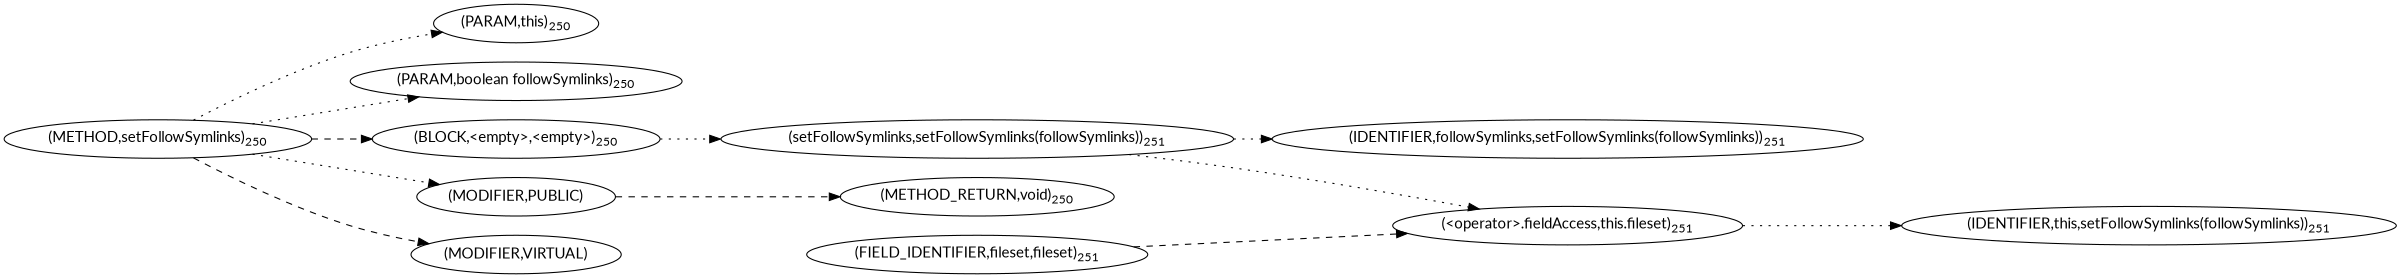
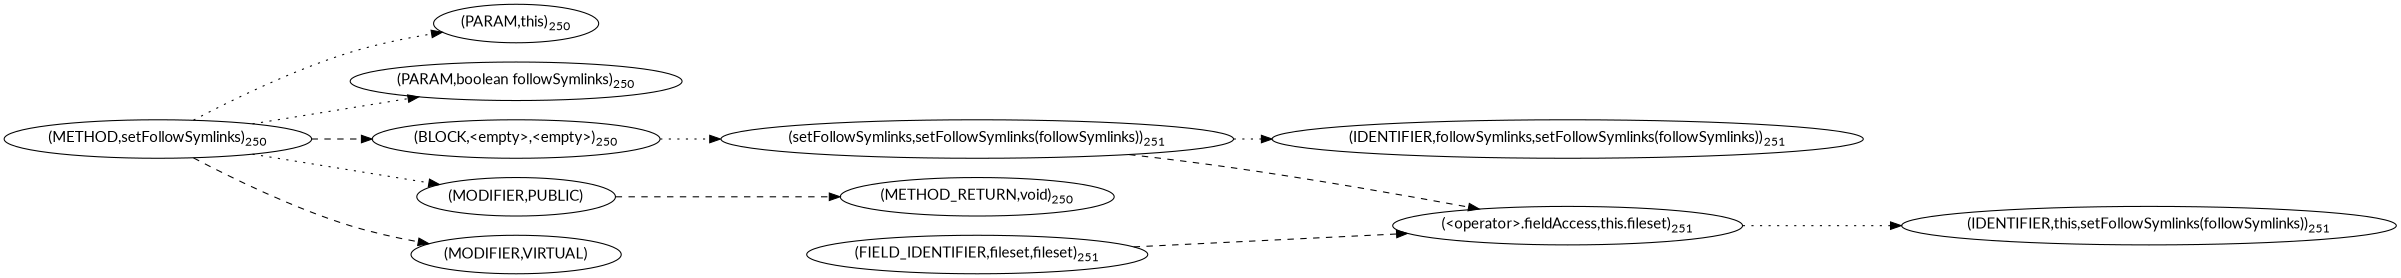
  digraph {
    fontname=Lato
    rankdir=LR
    node [fontname=Lato]
    edge [fontname=Lato style=dotted]
    n1 [label=<(METHOD,setFollowSymlinks)<SUB>250</SUB>>]
    n2 [label=<(PARAM,this)<SUB>250</SUB>>]
    n3 [label=<(PARAM,boolean followSymlinks)<SUB>250</SUB>>]
    n4 [label=<(BLOCK,&lt;empty&gt;,&lt;empty&gt;)<SUB>250</SUB>>]
    n5 [label=<(MODIFIER,PUBLIC)>]
    n6 [label=<(MODIFIER,VIRTUAL)>]
    n7 [label=<(setFollowSymlinks,setFollowSymlinks(followSymlinks))<SUB>251</SUB>>]
    n8 [label=<(METHOD_RETURN,void)<SUB>250</SUB>>]
    n9 [label=<(&lt;operator&gt;.fieldAccess,this.fileset)<SUB>251</SUB>>]
    n10 [label=<(IDENTIFIER,followSymlinks,setFollowSymlinks(followSymlinks))<SUB>251</SUB>>]
    n11 [label=<(IDENTIFIER,this,setFollowSymlinks(followSymlinks))<SUB>251</SUB>>]
    n12 [label=<(FIELD_IDENTIFIER,fileset,fileset)<SUB>251</SUB>>]
    n1 -> n2
    n1 -> n3
    n1 -> n4 [style=dashed]
    n1 -> n5
    n1 -> n6 [style=dashed]
    n4 -> n7
    n5 -> n8 [style=dashed]
-   n7 -> n9
+   n7 -> n9 [style=dashed]
    n7 -> n10
    n9 -> n11
    n12 -> n9 [style=dashed]
  }
